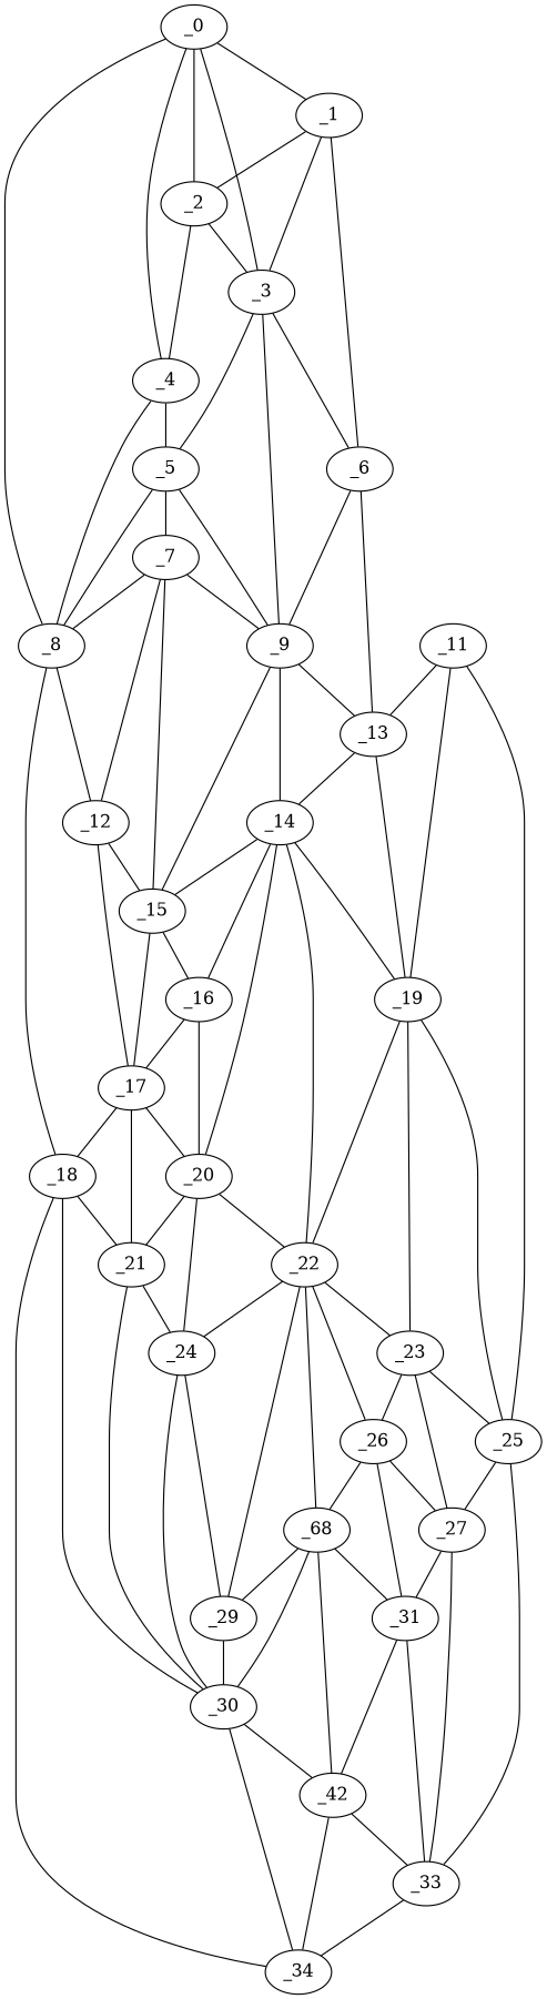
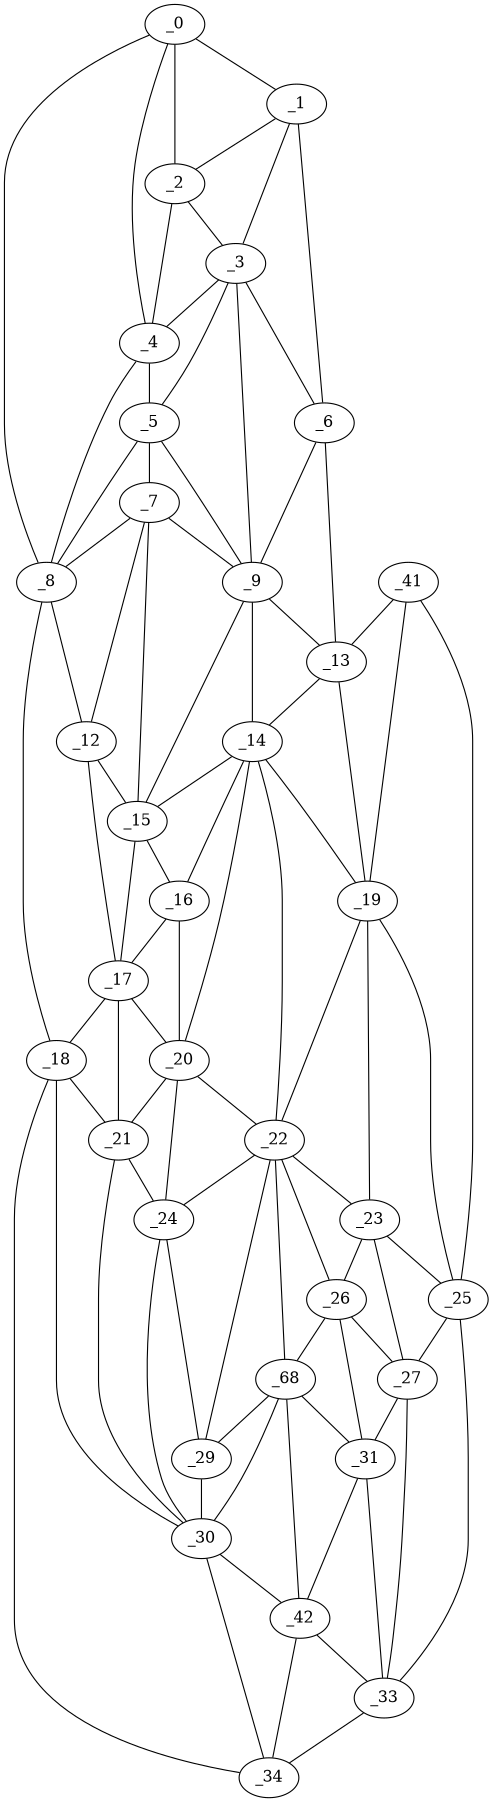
  graph {
    node [x=60 y=65]
    edge [valence=2]
    _0 [x=7 y=69]
    _1 [x=12]
    _2 [x=21]
    _4 [x=34 y=70]
    _8 [x=50 y=93]
    _3 [x=32 y=55]
    _6 [x=41 y=45]
    _5 [x=40 y=72]
    _12 [y=91]
    _18 [x=73 y=90]
    _9 [x=52 y=62]
    _13 [x=61 y=52]
    _7 [x=47 y=77]
    _15 [x=64 y=79]
    _17 [x=70 y=82]
    _21 [x=81 y=83]
    _30 [x=105 y=70]
    _34 [x=125 y=58]
    _14 [x=64 y=61]
    _19 [x=75 y=43]
    _16 [x=68 y=75]
    _20 [x=75 y=74]
    _22 [x=83 y=59]
-   _11 [y=39]
+   _11 [y=39 label=_41]
    _25 [x=88 y=36]
    _23 [x=84 y=44]
    _24 [x=86 y=71]
    n28 [label=_42 x=121 y=50]
    _26 [x=92 y=50]
    n30 [label=_68 x=99 y=60]
    _29 [x=99]
    _27 [x=98 y=41]
    _33 [x=123 y=45]
    _31 [x=108 y=44]
    _0 -- _1 [valence=1]
    _0 -- _2 [valence=1]
    _0 -- _4 [valence=1]
    _0 -- _8 [valence=1]
    _1 -- _2
    _1 -- _3 [valence=1]
    _1 -- _6 [valence=1]
    _2 -- _4 [valence=1]
    _2 -- _3
    _4 -- _8
    _4 -- _5 [valence=1]
    _8 -- _12 [valence=1]
    _8 -- _18 [valence=1]
-   _3 -- _0
+   _3 -- _4
    _3 -- _6
    _3 -- _5
    _3 -- _9 [valence=1]
    _6 -- _9
    _6 -- _13
    _5 -- _8 [valence=1]
    _5 -- _9 [valence=1]
    _5 -- _7
    _12 -- _15
    _12 -- _17
    _18 -- _21 [valence=1]
    _18 -- _30
    _18 -- _34 [valence=1]
    _9 -- _13 [valence=1]
    _9 -- _15
    _9 -- _14 [valence=1]
    _13 -- _14 [valence=1]
    _13 -- _19 [valence=1]
    _7 -- _8
    _7 -- _12
    _7 -- _9 [valence=1]
    _7 -- _15
    _15 -- _17
    _15 -- _16
    _17 -- _18
    _17 -- _21 [valence=1]
    _17 -- _20
    _21 -- _30
    _21 -- _24 [valence=1]
    _30 -- _34 [valence=1]
    _30 -- n28
    _14 -- _15
    _14 -- _19
    _14 -- _16
    _14 -- _20
    _14 -- _22 [valence=1]
    _19 -- _22
    _19 -- _25 [valence=1]
    _19 -- _23
    _16 -- _17 [valence=1]
    _16 -- _20 [valence=1]
    _20 -- _21
    _20 -- _22 [valence=1]
    _20 -- _24
    _22 -- _23
    _22 -- _24
    _22 -- _26
    _22 -- n30
    _22 -- _29
    _11 -- _13
    _11 -- _19
    _11 -- _25 [valence=1]
    _25 -- _27 [valence=1]
    _25 -- _33 [valence=1]
    _23 -- _25
    _23 -- _26 [valence=1]
    _23 -- _27
    _24 -- _30
    _24 -- _29
    n28 -- _34
    n28 -- _33 [valence=1]
    _26 -- n30
    _26 -- _27
    _26 -- _31
    n30 -- _30
    n30 -- n28
    n30 -- _29
    n30 -- _31
    _29 -- _30
    _27 -- _33 [valence=1]
    _27 -- _31 [valence=1]
    _33 -- _34 [valence=1]
    _31 -- n28
    _31 -- _33
  }
